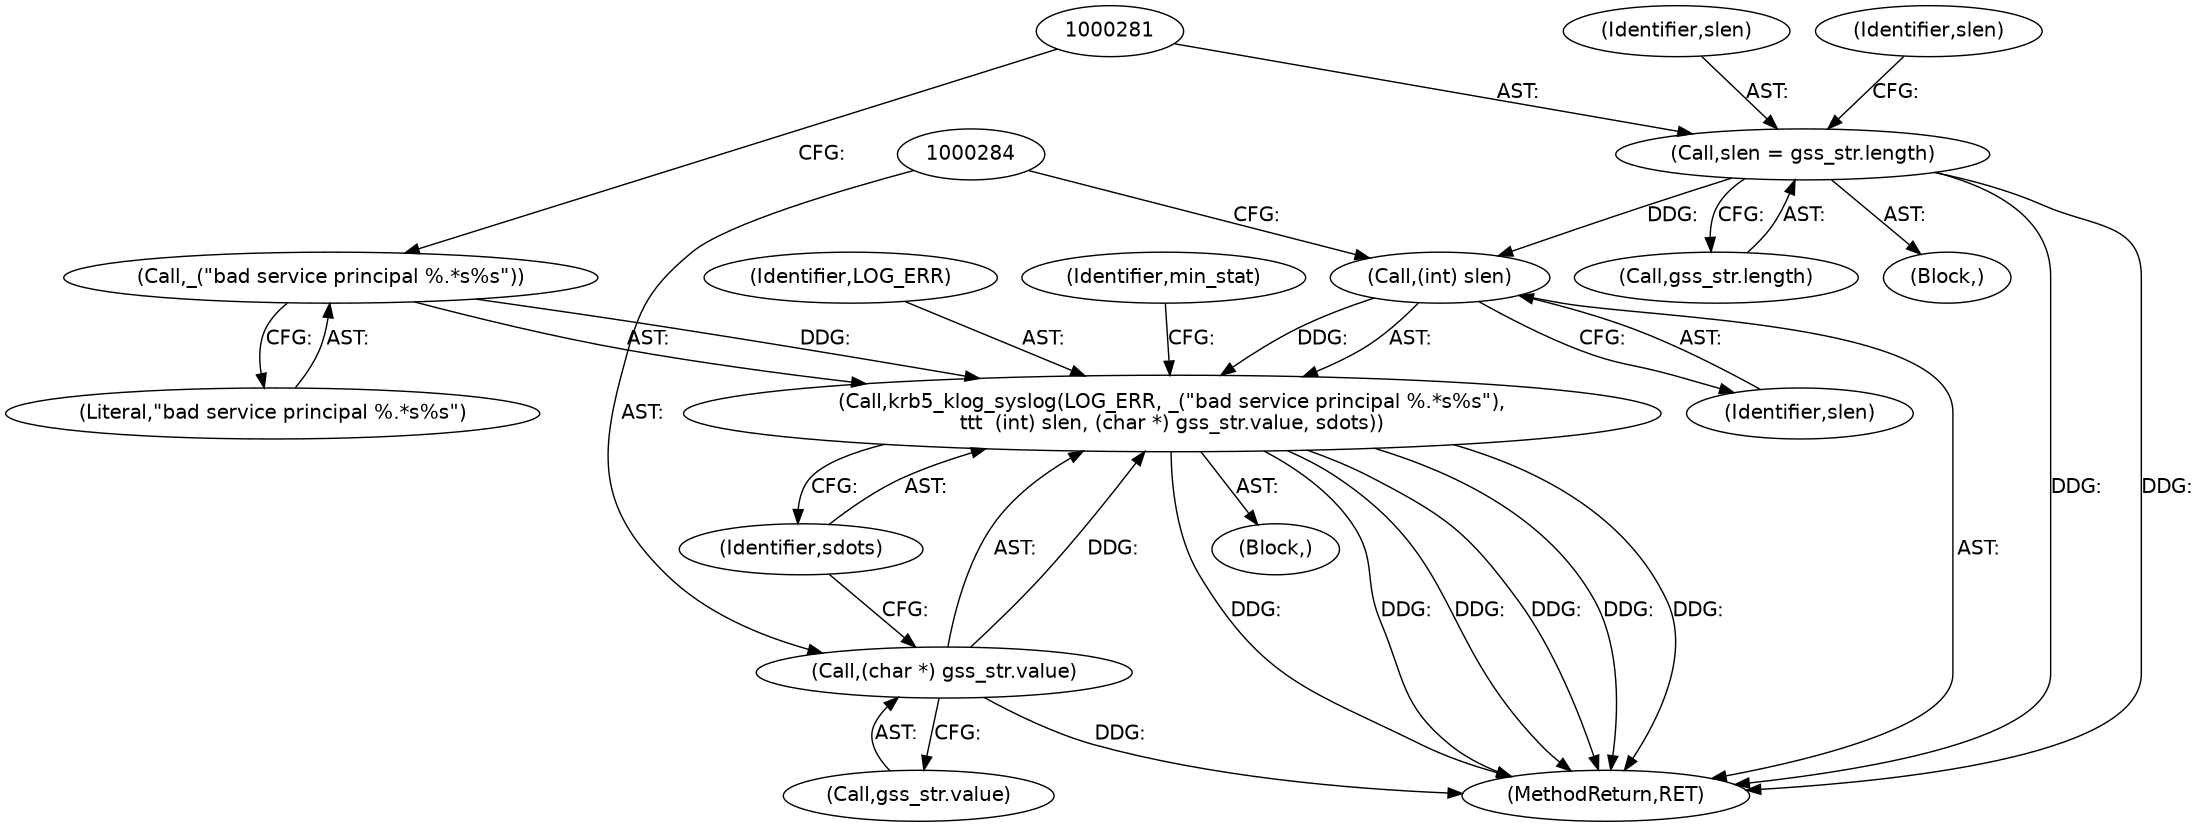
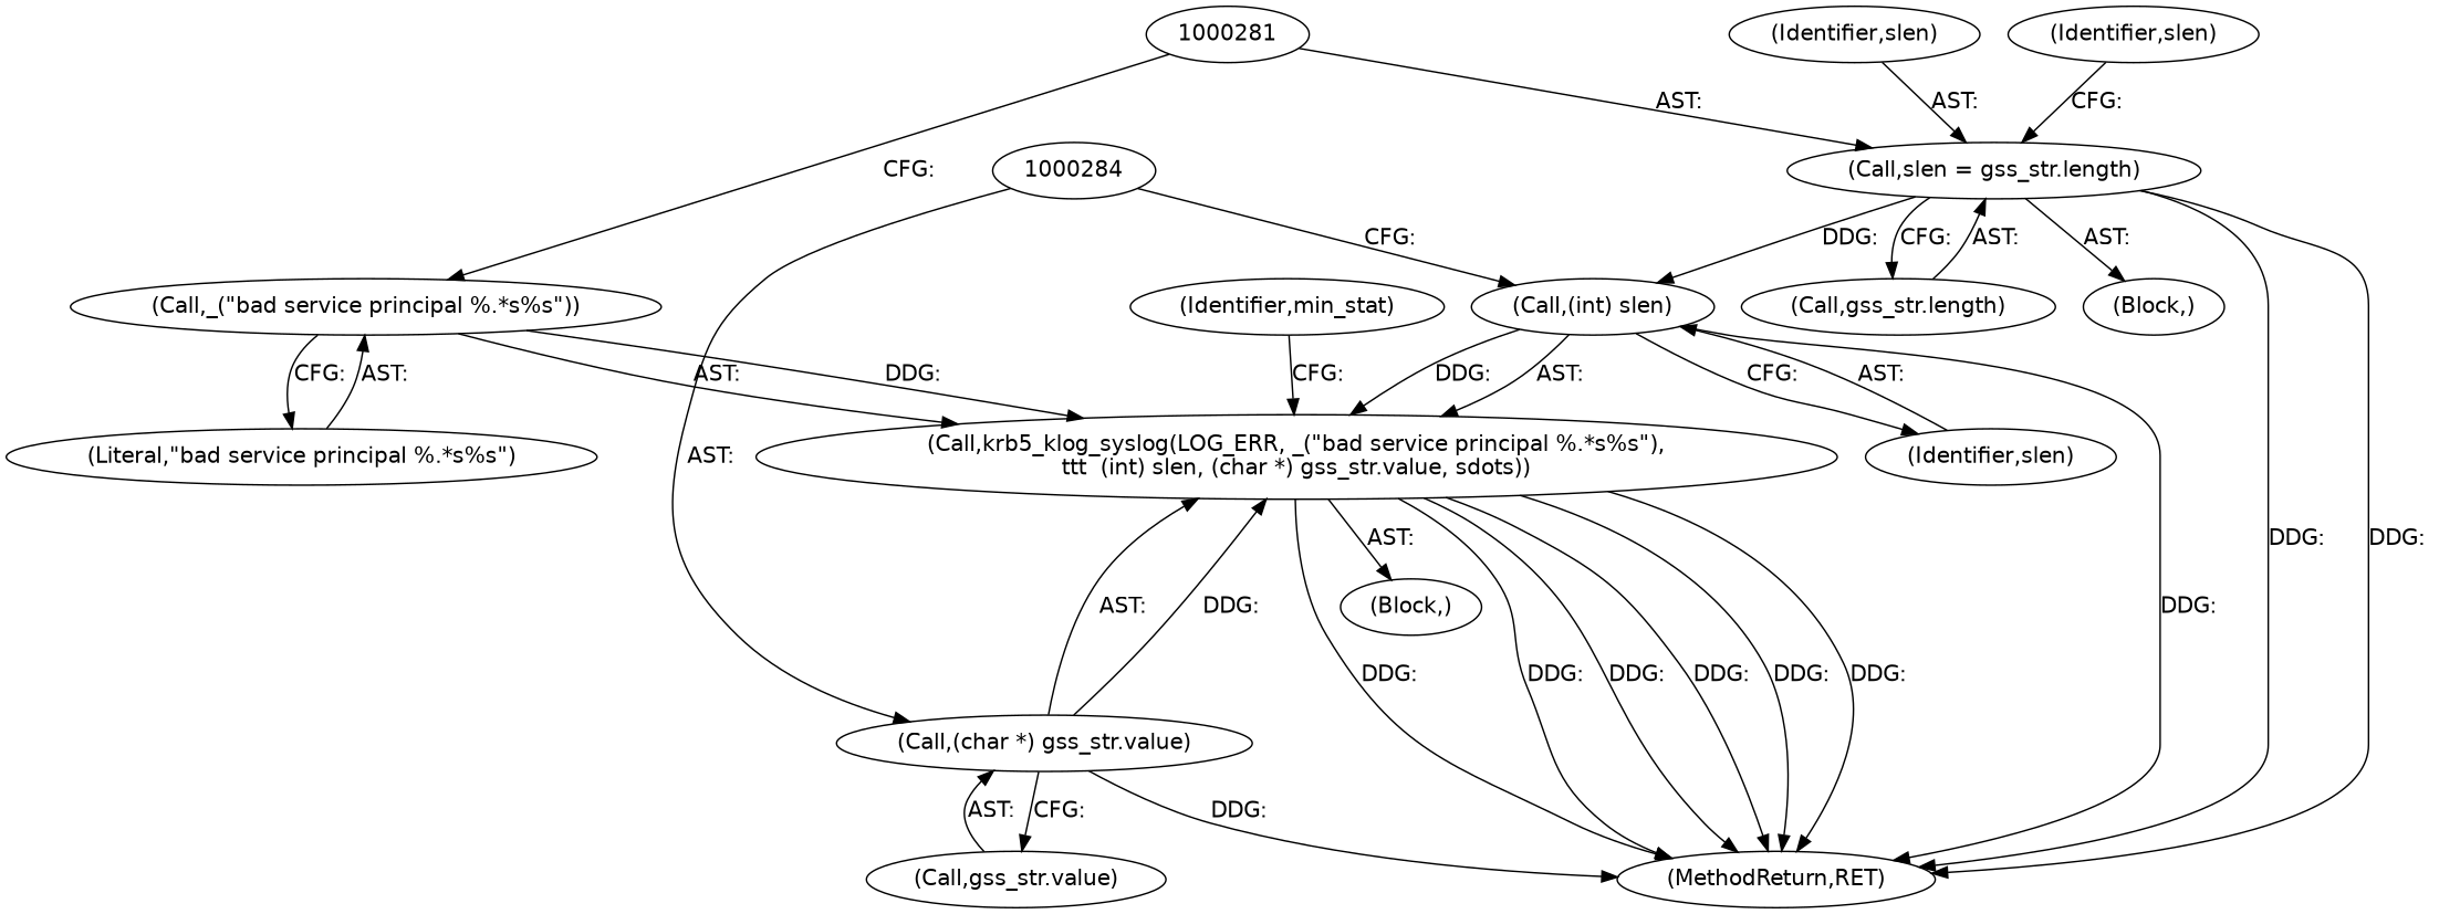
  digraph {
    fontname="DejaVu Sans"
    node [fontname="DejaVu Sans"]
    edge [fontname="DejaVu Sans"]
    n1 [label="(Call,krb5_klog_syslog(LOG_ERR, _(\"bad service principal %.*s%s\"),\n\t\t\t  (int) slen, (char *) gss_str.value, sdots))"]
    n2 [label="(Block,)"]
-   n3 [label="(Identifier,sdots)"]
    n4 [label="(MethodReturn,RET)"]
    n5 [label="(Call,(char *) gss_str.value)"]
    n6 [label="(Call,_(\"bad service principal %.*s%s\"))"]
    n7 [label="(Literal,\"bad service principal %.*s%s\")"]
    n8 [label="(Call,(int) slen)"]
    n9 [label="(Identifier,slen)"]
    n10 [label="(Call,slen = gss_str.length)"]
    n11 [label="(Call,gss_str.length)"]
    n12 [label="(Block,)"]
    n13 [label="(Call,gss_str.value)"]
    n14 [label="(Identifier,slen)"]
-   n15 [label="(Identifier,LOG_ERR)"]
    n16 [label="(Identifier,min_stat)"]
    n17 [label="(Identifier,slen)"]
    1000281
    1000284
    n1 -> n2 [label="AST: "]
-   n1 -> n3 [label="CFG: "]
    n1 -> n4 [label="DDG: "]
    n1 -> n4 [label="DDG: "]
    n1 -> n4 [label="DDG: "]
    n1 -> n4 [label="DDG: "]
    n1 -> n4 [label="DDG: "]
    n1 -> n4 [label="DDG: "]
-   n3 -> n1 [label="AST: "]
-   n3 -> n5 [label="CFG: "]
    n5 -> n1 [label="AST: "]
    n5 -> n1 [label="DDG: "]
    n5 -> n4 [label="DDG: "]
    n5 -> n13 [label="CFG: "]
    n6 -> n1 [label="AST: "]
    n6 -> n1 [label="DDG: "]
    n6 -> n7 [label="CFG: "]
    n7 -> n6 [label="AST: "]
    n8 -> n1 [label="AST: "]
    n8 -> n1 [label="DDG: "]
-   n8 -> n4 [label="AST: "]
+   n8 -> n4 [label="DDG: "]
    n8 -> n9 [label="CFG: "]
    n9 -> n8 [label="AST: "]
    n10 -> n4 [label="DDG: "]
    n10 -> n4 [label="DDG: "]
    n10 -> n8 [label="DDG: "]
    n10 -> n11 [label="CFG: "]
    n10 -> n12 [label="AST: "]
    n11 -> n10 [label="AST: "]
    n13 -> n5 [label="AST: "]
    n14 -> n10 [label="AST: "]
-   n15 -> n1 [label="AST: "]
    n16 -> n1 [label="CFG: "]
    n17 -> n10 [label="CFG: "]
    1000281 -> n6 [label="CFG: "]
    1000281 -> n10 [label="AST: "]
    1000284 -> n5 [label="AST: "]
    1000284 -> n8 [label="CFG: "]
  }
